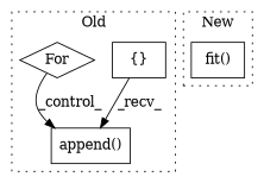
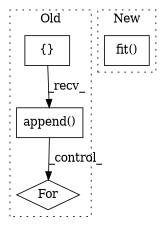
  digraph {
    node [a=75 shape=box]
    n1 [l="16,1" label="append()" s="8562,8580"]
    n2 [a=59 l="2,1" label="{}" s="8402,8402"]
    n3 [a=107 l="4,10" label=For s="8409,8440" shape=diamond]
    n4 [l="21,1" label="fit()" s="8020,8045"]
    subgraph cluster_1 {
      label=Old
      style=dotted
      n1
      n2
      n3
    }
    subgraph cluster_2 {
      label=New
      style=dotted
      n4
    }
    n2 -> n1 [label=_recv_]
-   n3 -> n1 [label=_control_]
+   n1 -> n3 [label=_control_]
  }
